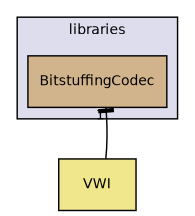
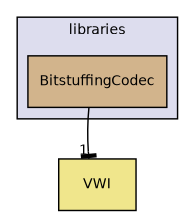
  digraph {
    compound=true
    node [fontname=Helvetica fontsize=10 shape=box style=filled]
    n1 [fillcolor=tan label=BitstuffingCodec pencolor=black]
    n2 [label=VWI fillcolor=khaki]
    subgraph cluster_1 {
      bgcolor="#ddddee"
      fontname=Helvetica
      fontsize=10
      label=libraries
      pencolor=black
      n1
    }
-   n2 -> n1 [headlabel=1 labeldistance=1.5 labelfontname=Helvetica labelfontsize=10 arrowhead=tee]
+   n1 -> n2 [headlabel=1 labeldistance=1.5 labelfontname=Helvetica labelfontsize=10 arrowhead=tee]
  }
